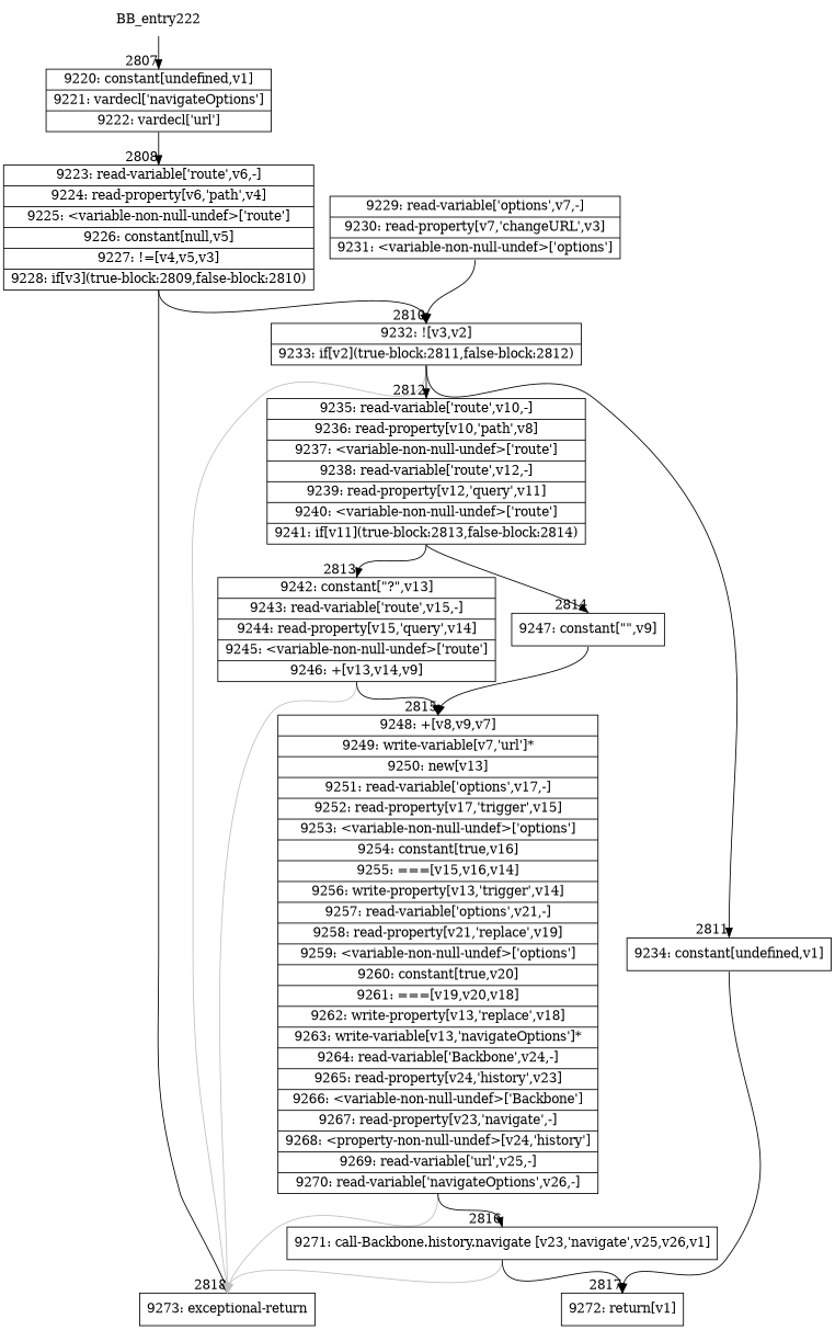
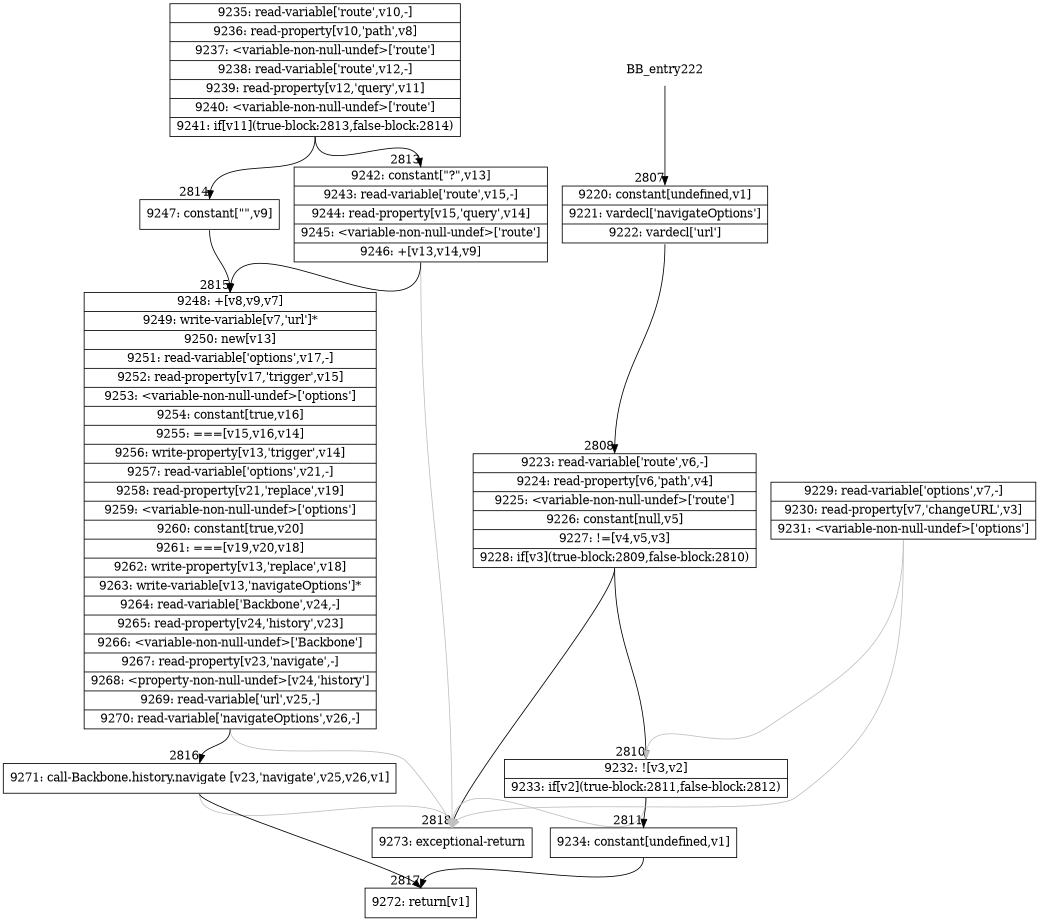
  digraph {
    rankdir=TD
    node [shape=record]
    edge [headport=n tailport=s]
    n1 [label=BB_entry222 shape=none]
    n2 [label="{9220: constant[undefined,v1]|9221: vardecl['navigateOptions']|9222: vardecl['url']}"]
    n3 [label="{9223: read-variable['route',v6,-]|9224: read-property[v6,'path',v4]|9225: \<variable-non-null-undef\>['route']|9226: constant[null,v5]|9227: !=[v4,v5,v3]|9228: if[v3](true-block:2809,false-block:2810)}"]
    n4 [label="{9232: ![v3,v2]|9233: if[v2](true-block:2811,false-block:2812)}"]
    n5 [label="{9273: exceptional-return}"]
    n6 [label="{9234: constant[undefined,v1]}"]
    n7 [label="{9235: read-variable['route',v10,-]|9236: read-property[v10,'path',v8]|9237: \<variable-non-null-undef\>['route']|9238: read-variable['route',v12,-]|9239: read-property[v12,'query',v11]|9240: \<variable-non-null-undef\>['route']|9241: if[v11](true-block:2813,false-block:2814)}"]
    n8 [label="{9229: read-variable['options',v7,-]|9230: read-property[v7,'changeURL',v3]|9231: \<variable-non-null-undef\>['options']}"]
    n9 [label="{9272: return[v1]}"]
    n10 [label="{9242: constant[\"?\",v13]|9243: read-variable['route',v15,-]|9244: read-property[v15,'query',v14]|9245: \<variable-non-null-undef\>['route']|9246: +[v13,v14,v9]}"]
    n11 [label="{9247: constant[\"\",v9]}"]
    n12 [label="{9248: +[v8,v9,v7]|9249: write-variable[v7,'url']*|9250: new[v13]|9251: read-variable['options',v17,-]|9252: read-property[v17,'trigger',v15]|9253: \<variable-non-null-undef\>['options']|9254: constant[true,v16]|9255: ===[v15,v16,v14]|9256: write-property[v13,'trigger',v14]|9257: read-variable['options',v21,-]|9258: read-property[v21,'replace',v19]|9259: \<variable-non-null-undef\>['options']|9260: constant[true,v20]|9261: ===[v19,v20,v18]|9262: write-property[v13,'replace',v18]|9263: write-variable[v13,'navigateOptions']*|9264: read-variable['Backbone',v24,-]|9265: read-property[v24,'history',v23]|9266: \<variable-non-null-undef\>['Backbone']|9267: read-property[v23,'navigate',-]|9268: \<property-non-null-undef\>[v24,'history']|9269: read-variable['url',v25,-]|9270: read-variable['navigateOptions',v26,-]}"]
    n13 [label="{9271: call-Backbone.history.navigate [v23,'navigate',v25,v26,v1]}"]
    n1 -> n2 [headlabel="    2807"]
    n2 -> n3 [headlabel="      2808"]
    n3 -> n4 [headlabel="      2810"]
    n3 -> n5 [color=black headlabel="      2818"]
    n4 -> n5 [color=gray]
    n4 -> n6 [headlabel="      2811"]
-   n4 -> n7 [headlabel="      2812"]
    n6 -> n9 [headlabel="      2817"]
    n7 -> n10 [headlabel="      2813"]
    n7 -> n11 [headlabel="      2814"]
-   n8 -> n4
+   n8 -> n4 [color=gray]
+   n8 -> n5 [color=gray]
    n10 -> n5 [color=gray]
    n10 -> n12 [headlabel="      2815"]
    n11 -> n12
    n12 -> n5 [color=gray]
    n12 -> n13 [headlabel="      2816"]
    n13 -> n5 [color=gray]
    n13 -> n9
  }
